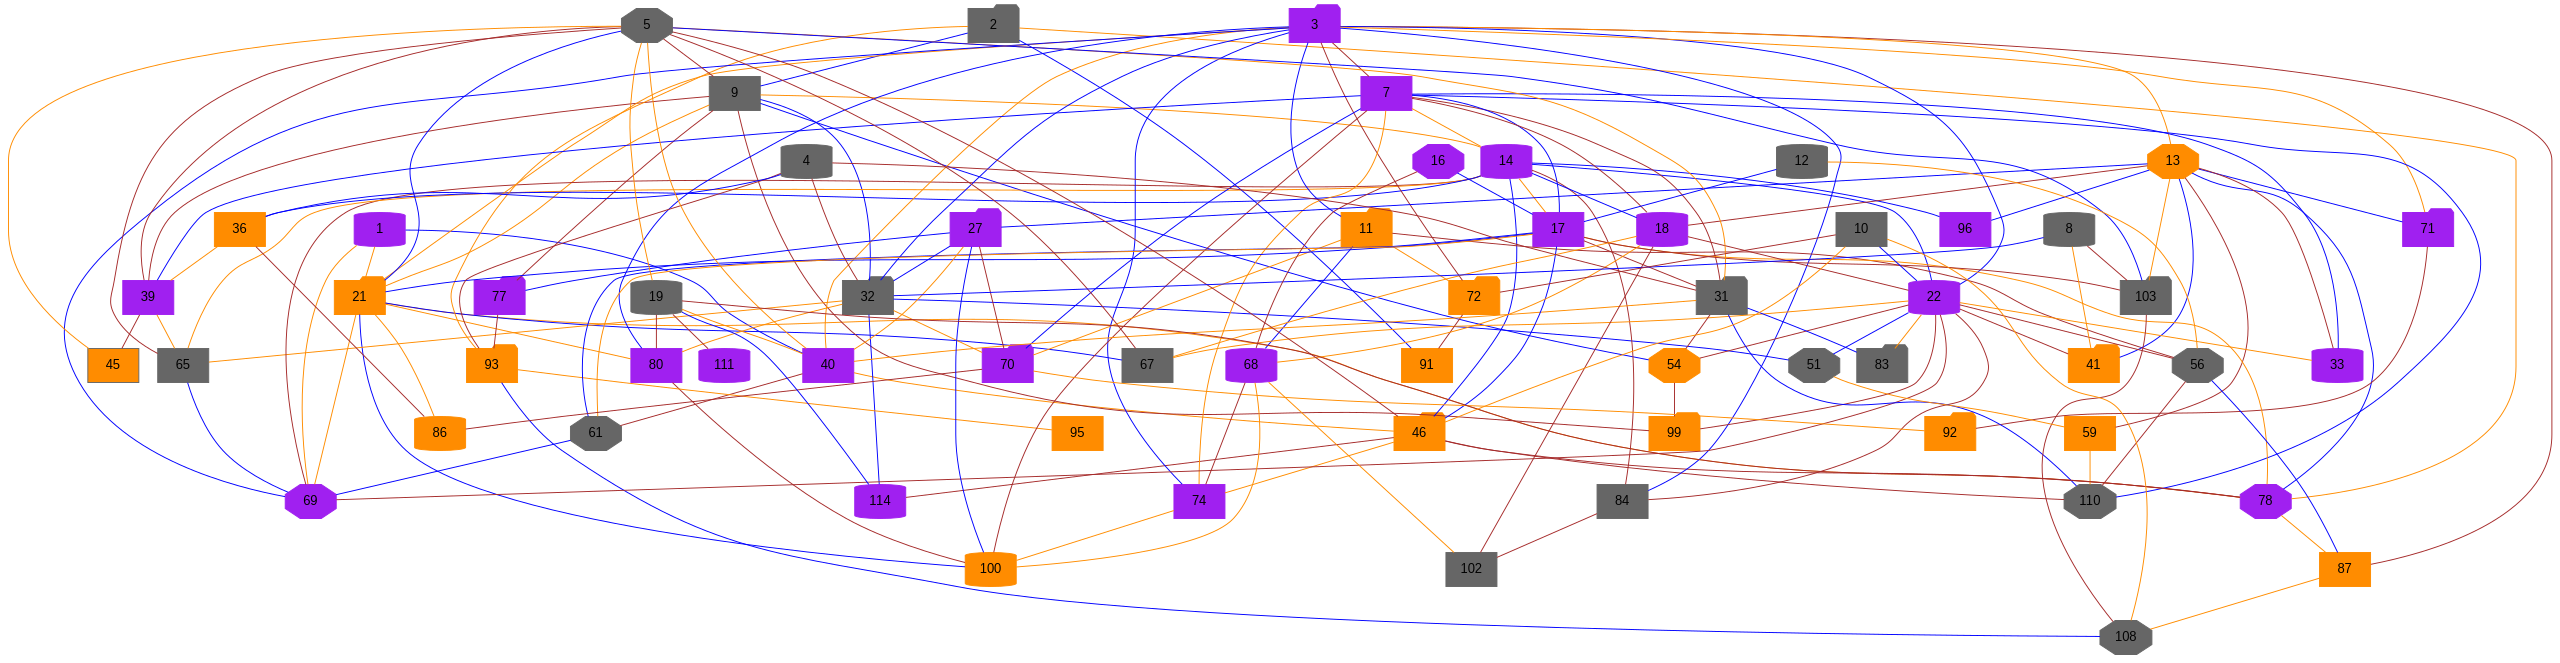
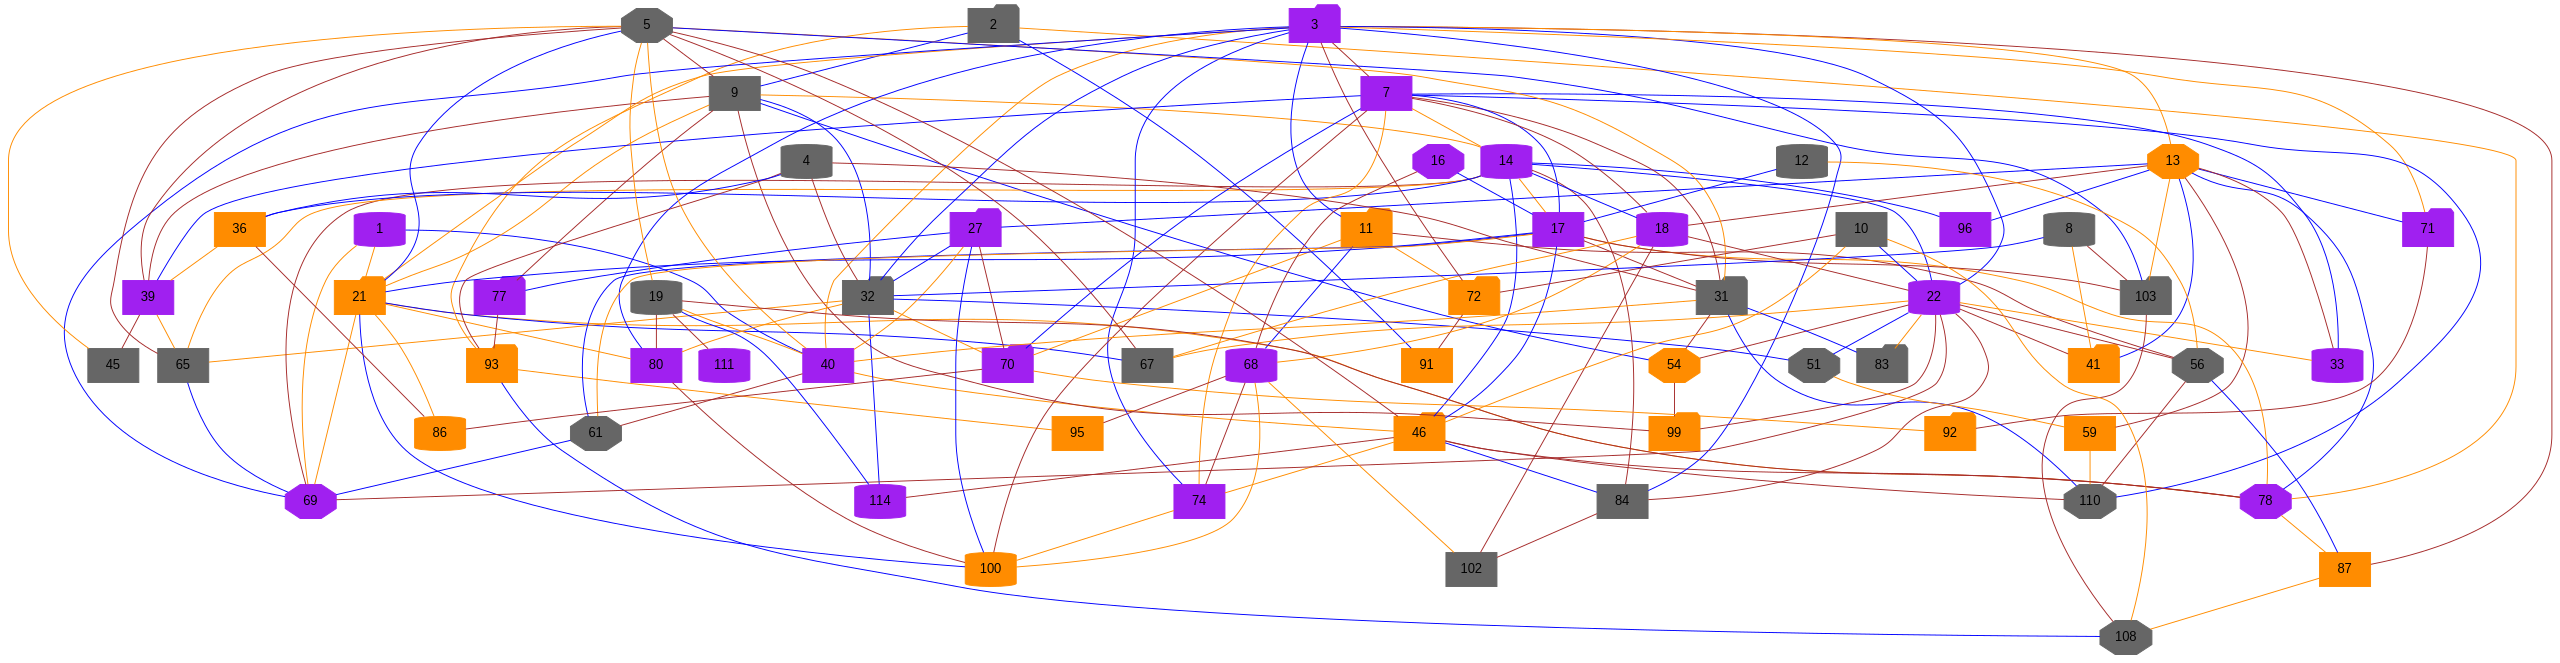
  graph {
    fontname="Liberation Sans"
    node [color=purple fontname="Liberation Sans" shape=box style=filled]
    edge [color=brown fontname="Liberation Sans"]
    1 [shape=cylinder super="+81"]
    21 [color=darkorange shape=folder super="+26"]
    40 [super="+48"]
    69 [shape=octagon super="+120"]
    78 [shape=octagon]
    80 [super="+109"]
    67 [color=gray40 super="+90"]
    100 [color=darkorange shape=cylinder]
    86 [color=darkorange shape=cylinder]
    46 [color=darkorange shape=folder super="+107+60"]
    61 [color=gray40 shape=octagon]
    9 [color=gray40 super="+37"]
    32 [color=gray40 shape=folder super="+94+55"]
    39 [super="+50+58"]
    14 [shape=cylinder super="+28+116"]
    54 [color=darkorange shape=octagon]
    77 [shape=folder]
    99 [color=darkorange shape=folder]
    2 [color=gray40 shape=folder]
    91 [color=darkorange]
    93 [color=darkorange shape=folder super="+112"]
    87 [color=darkorange]
    108 [color=gray40 shape=octagon]
    95 [color=darkorange]
    3 [shape=folder super="+34+123+29+22"]
    7 [super="+42+119+53+88"]
    11 [color=darkorange shape=folder]
    13 [color=darkorange shape=octagon super="+104+15"]
    n29 [label=22 shape=cylinder super="+30+25+97+105"]
    71 [shape=folder]
    72 [color=darkorange shape=folder]
    74
    84 [color=gray40 super="+89"]
    31 [color=gray40 shape=folder super="+117+35"]
    17 [super="+20+64"]
    18 [shape=cylinder super="+52"]
    33 [shape=cylinder]
    70 [shape=folder super="+115"]
    110 [color=gray40 shape=octagon]
    56 [color=gray40 shape=octagon super="+75+82"]
    68 [shape=cylinder super="+76"]
    103 [color=gray40 shape=folder]
    41 [color=darkorange shape=folder super="+79"]
    27 [shape=folder]
    59 [color=darkorange]
    96
    51 [color=gray40 shape=octagon]
    83 [color=gray40 shape=folder]
    65 [color=gray40]
    114 [shape=cylinder]
    92 [color=darkorange shape=folder]
    102 [color=gray40]
    4 [color=gray40 shape=cylinder]
    36 [color=darkorange]
    5 [color=gray40 shape=octagon super="+6+62"]
    19 [color=gray40 shape=cylinder super="+24+47"]
-   45 [color=gray40 fillcolor=darkorange]
+   45 [color=gray40]
    111 [shape=cylinder]
    8 [color=gray40 shape=cylinder super="+44"]
    10 [color=gray40 super="+73"]
    12 [color=gray40 shape=cylinder]
    16 [shape=octagon]
    1 -- 21 [color=darkorange]
    1 -- 40 [color=blue]
    1 -- 69 [color=darkorange]
    21 -- 69 [color=darkorange]
    21 -- 78 [color=darkorange]
    21 -- 80 [color=darkorange]
    21 -- 67 [color=blue]
    21 -- 100 [color=blue]
    21 -- 86 [color=darkorange]
    40 -- 46 [color=darkorange]
    40 -- 61
    78 -- 87 [color=darkorange]
    80 -- 100
    46 -- 78
    46 -- 74 [color=darkorange]
+   46 -- 84 [color=blue]
    46 -- 110
    46 -- 114
    61 -- 69 [color=blue]
    9 -- 21 [color=darkorange]
    9 -- 32 [color=blue]
    9 -- 39
    9 -- 14 [color=darkorange]
    9 -- 54 [color=blue]
    9 -- 77
    9 -- 99
    32 -- 80 [color=darkorange]
    32 -- 70 [color=darkorange]
    32 -- 51 [color=blue]
    32 -- 65 [color=darkorange]
    32 -- 114 [color=blue]
    39 -- 65 [color=darkorange weight=2]
    39 -- 45
    14 -- 69
    14 -- 46 [color=blue]
    14 -- n29 [color=blue]
    14 -- 84
    14 -- 17 [color=darkorange]
    14 -- 18 [color=blue]
    14 -- 96 [color=blue]
    14 -- 65 [color=darkorange]
    14 -- 36 [color=blue]
    54 -- 99
    77 -- 93
    2 -- 78 [color=darkorange]
    2 -- 9 [color=blue]
    2 -- 91 [color=blue]
    2 -- 93 [color=darkorange]
    93 -- 108 [color=blue]
    93 -- 95 [color=darkorange]
    87 -- 108 [color=darkorange]
    3 -- 21 [color=darkorange]
    3 -- 40 [color=darkorange]
    3 -- 69 [color=blue]
    3 -- 80 [color=blue]
    3 -- 32 [color=blue]
    3 -- 87
    3 -- 7 [weight=2]
    3 -- 11 [color=blue]
    3 -- 13 [color=darkorange]
    3 -- n29 [color=blue]
    3 -- 71 [color=darkorange]
    3 -- 72
    3 -- 74 [color=blue]
    3 -- 84 [color=blue]
    7 -- 100
    7 -- 39 [color=blue weight=3]
    7 -- 14 [color=darkorange]
    7 -- 74 [color=darkorange]
    7 -- 31 [weight=2]
    7 -- 17 [color=blue]
    7 -- 18
    7 -- 33 [color=blue]
    7 -- 70 [color=blue]
    7 -- 110 [color=blue]
    11 -- 72 [color=darkorange]
    11 -- 70 [color=darkorange]
    11 -- 56
    11 -- 68 [color=blue]
    13 -- 78 [color=blue]
    13 -- 71 [color=blue]
    13 -- 18 [weight=2]
    13 -- 33
    13 -- 103 [color=darkorange]
    13 -- 41 [color=blue]
    13 -- 27 [color=blue]
    13 -- 59
    13 -- 96 [color=blue]
    n29 -- 69 [weight=2]
    n29 -- 67 [color=darkorange]
    n29 -- 54
    n29 -- 99
    n29 -- 84
    n29 -- 33 [color=darkorange]
    n29 -- 56 [weight=3]
    n29 -- 41
    n29 -- 51 [color=blue]
    n29 -- 83 [color=darkorange]
    71 -- 92
    72 -- 91
    74 -- 100 [color=darkorange]
    84 -- 102
    31 -- 40 [color=darkorange]
    31 -- 54
    31 -- 110 [color=blue]
    31 -- 83 [color=blue]
    17 -- 21 [color=blue]
    17 -- 78 [color=darkorange weight=2]
    17 -- 46 [color=blue]
    17 -- 61 [color=blue weight=2]
    17 -- 61 [color=darkorange]
    17 -- 31
    17 -- 103
    18 -- 67 [color=darkorange]
    18 -- n29
    18 -- 68 [color=darkorange]
    18 -- 102
    70 -- 86
    70 -- 92 [color=darkorange]
    56 -- 87 [color=blue]
    56 -- 110
    68 -- 100 [color=darkorange]
+   68 -- 95
    68 -- 74
    68 -- 102 [color=darkorange]
    103 -- 108
    27 -- 40 [color=darkorange]
    27 -- 100 [color=blue]
    27 -- 32 [color=blue]
    27 -- 77 [color=blue]
    27 -- 70
    59 -- 110 [color=darkorange]
    51 -- 59 [color=darkorange]
    65 -- 69 [color=blue]
    4 -- 32
    4 -- 93
    4 -- 31
    4 -- 36 [color=blue]
    36 -- 86
    36 -- 39 [color=darkorange]
    5 -- 21 [color=blue]
    5 -- 40 [color=darkorange]
    5 -- 67
    5 -- 46
    5 -- 9
    5 -- 39
    5 -- 31 [color=darkorange]
    5 -- 103 [color=blue]
    5 -- 65
    5 -- 19 [color=darkorange]
    5 -- 45 [color=darkorange]
    19 -- 40 [color=darkorange]
    19 -- 78
    19 -- 80
    19 -- 114 [color=blue]
    19 -- 111
    8 -- 32 [color=blue]
    8 -- 103
    8 -- 41 [color=darkorange]
    10 -- 46 [color=darkorange]
    10 -- 108 [color=darkorange]
    10 -- n29 [color=blue]
    10 -- 72
    12 -- 17 [color=blue]
    12 -- 56 [color=darkorange]
    16 -- 17 [color=blue weight=2]
    16 -- 68
  }
